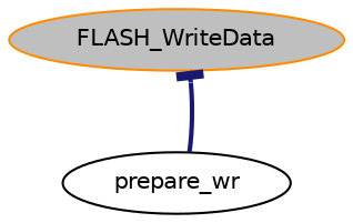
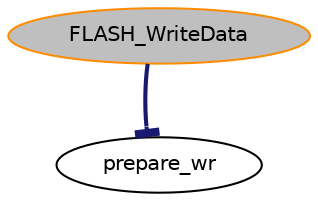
  digraph {
    rankdir=TB
    node [fontname=Helvetica fontsize=10 shape=ellipse style=filled]
    n1 [color=darkorange fillcolor=grey75 fontcolor=black height=0.2 label=FLASH_WriteData width=0.4]
    n2 [color=black fillcolor=white height=0.2 label=prepare_wr width=0.4]
-   n2 -> n1 [color=midnightblue fontname=Helvetica fontsize=10 labelfontname=Helvetica labelfontsize=10 style=bold arrowhead=tee]
+   n1 -> n2 [color=midnightblue fontname=Helvetica fontsize=10 labelfontname=Helvetica labelfontsize=10 style=bold arrowhead=tee]
  }
